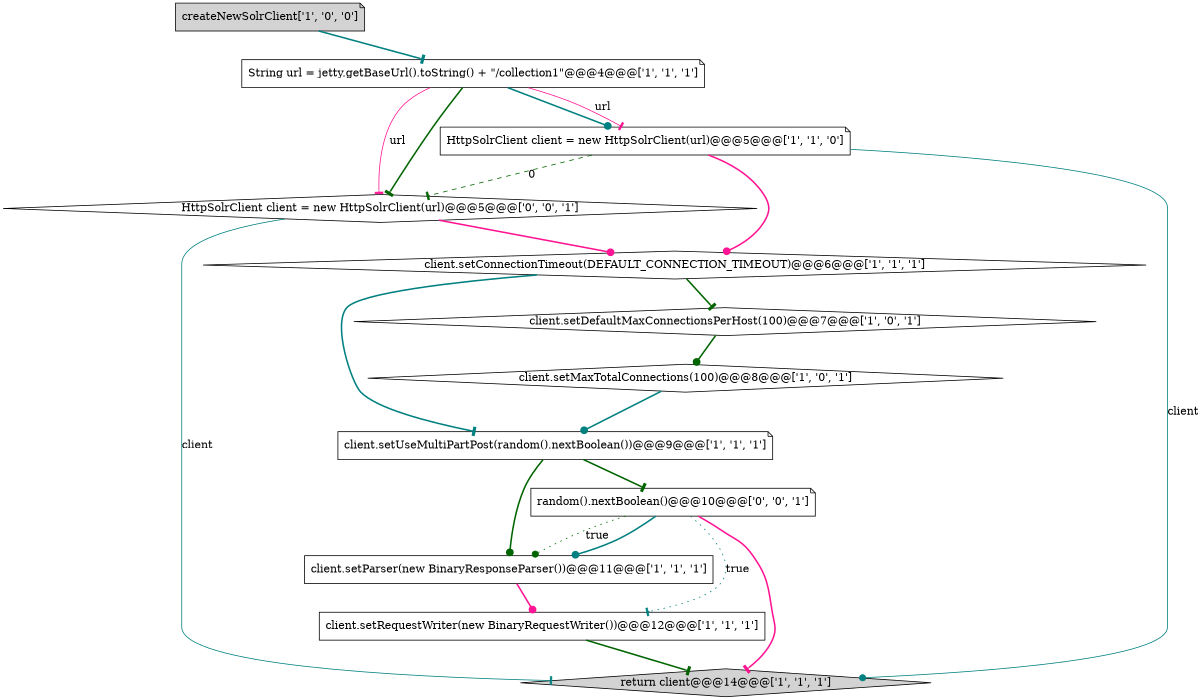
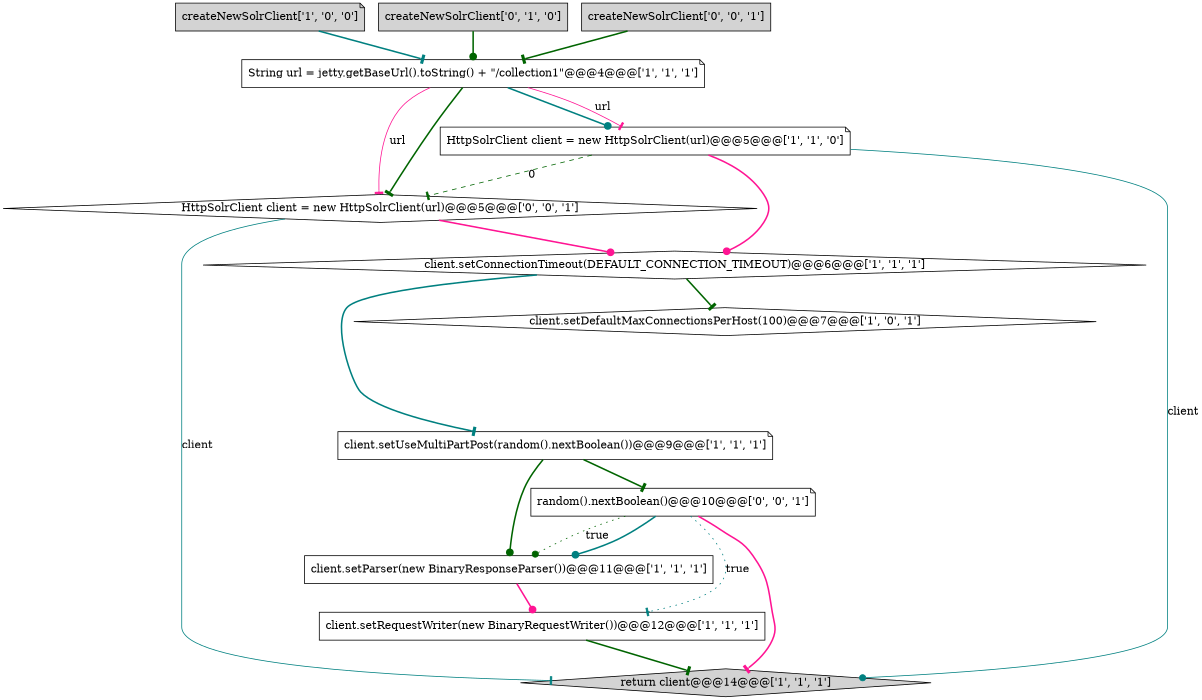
  digraph {
    node [fillcolor=white shape=diamond style=filled]
    edge [arrowhead=tee color=darkgreen style=bold]
    n1 [fillcolor=lightgray label="return client@@@14@@@['1', '1', '1']"]
-   n2 [label="client.setMaxTotalConnections(100)@@@8@@@['1', '0', '1']"]
    n3 [label="client.setUseMultiPartPost(random().nextBoolean())@@@9@@@['1', '1', '1']" shape=note]
    n4 [label="random().nextBoolean()@@@10@@@['0', '0', '1']" shape=note]
    n5 [label="client.setParser(new BinaryResponseParser())@@@11@@@['1', '1', '1']" shape=box]
    n6 [label="client.setDefaultMaxConnectionsPerHost(100)@@@7@@@['1', '0', '1']"]
    n7 [fillcolor=lightgray label="createNewSolrClient['1', '0', '0']" shape=note]
    n8 [label="String url = jetty.getBaseUrl().toString() + \"/collection1\"@@@4@@@['1', '1', '1']" shape=note]
    n9 [label="HttpSolrClient client = new HttpSolrClient(url)@@@5@@@['0', '0', '1']"]
    n10 [label="HttpSolrClient client = new HttpSolrClient(url)@@@5@@@['1', '1', '0']" shape=note]
+   n11 [fillcolor=lightgray label="createNewSolrClient['0', '1', '0']" shape=box]
    n12 [label="client.setConnectionTimeout(DEFAULT_CONNECTION_TIMEOUT)@@@6@@@['1', '1', '1']"]
    n13 [label="client.setRequestWriter(new BinaryRequestWriter())@@@12@@@['1', '1', '1']" shape=box]
-   n2 -> n3 [arrowhead=dot color=teal]
+   n14 [fillcolor=lightgray label="createNewSolrClient['0', '0', '1']" shape=box]
    n3 -> n4
    n3 -> n5 [arrowhead=dot]
    n4 -> n1 [color=deeppink]
    n4 -> n5 [arrowhead=dot color=teal]
    n4 -> n5 [arrowhead=dot label=true style=dotted]
    n4 -> n13 [color=teal label=true style=dotted]
    n5 -> n13 [arrowhead=dot color=deeppink]
-   n6 -> n2 [arrowhead=dot]
    n7 -> n8 [color=teal]
    n8 -> n9 [color=deeppink label=url style=solid]
    n8 -> n9
    n8 -> n10 [arrowhead=dot color=teal]
    n8 -> n10 [color=deeppink label=url style=solid]
    n9 -> n1 [color=teal label=client style=solid]
    n9 -> n12 [arrowhead=dot color=deeppink]
    n10 -> n1 [arrowhead=dot color=teal label=client style=solid]
    n10 -> n9 [label=0 style=dashed]
    n10 -> n12 [arrowhead=dot color=deeppink]
+   n11 -> n8 [arrowhead=dot]
    n12 -> n3 [color=teal]
    n12 -> n6
    n13 -> n1
+   n14 -> n8
  }
